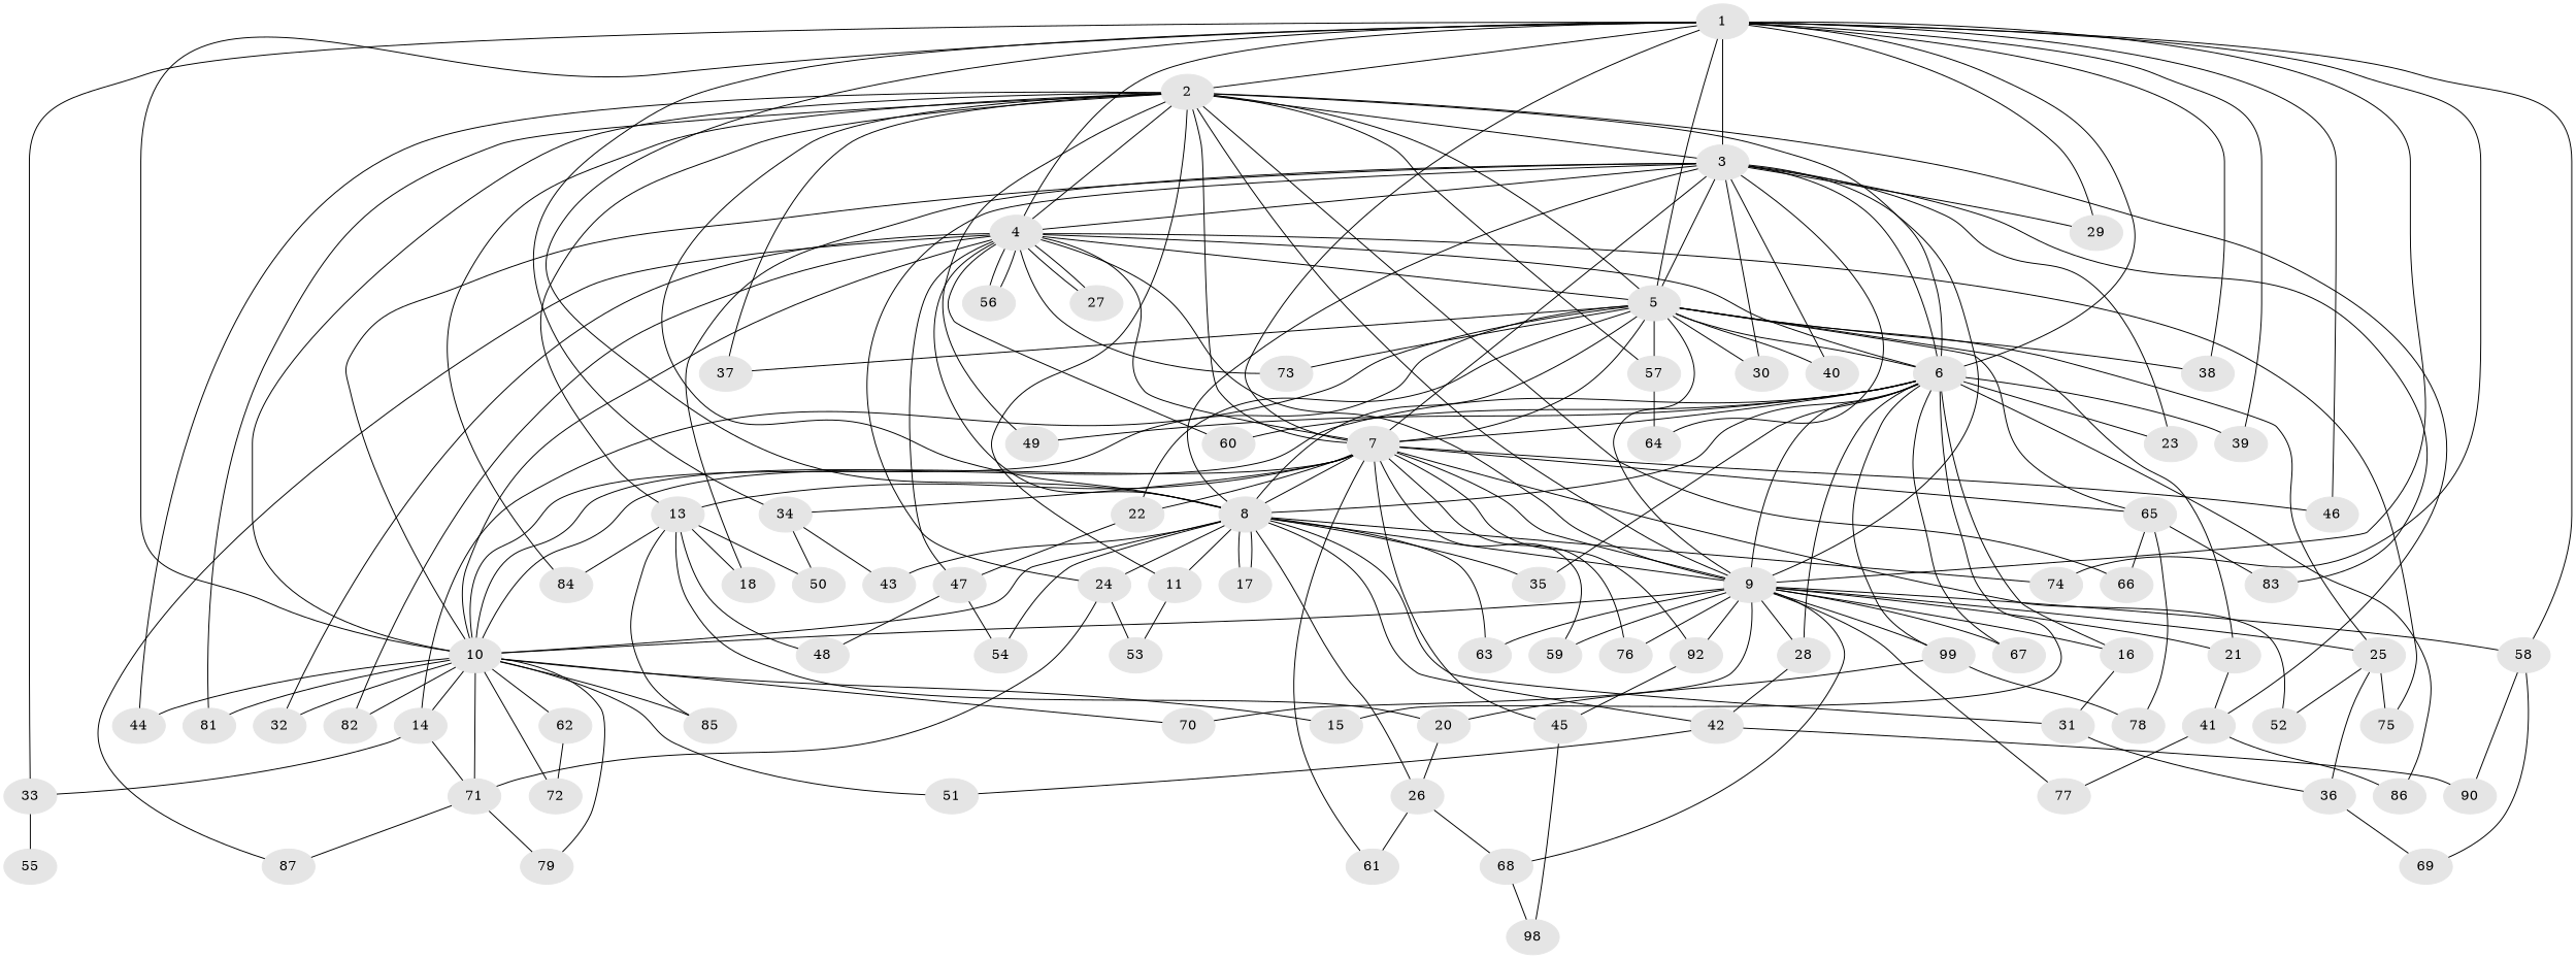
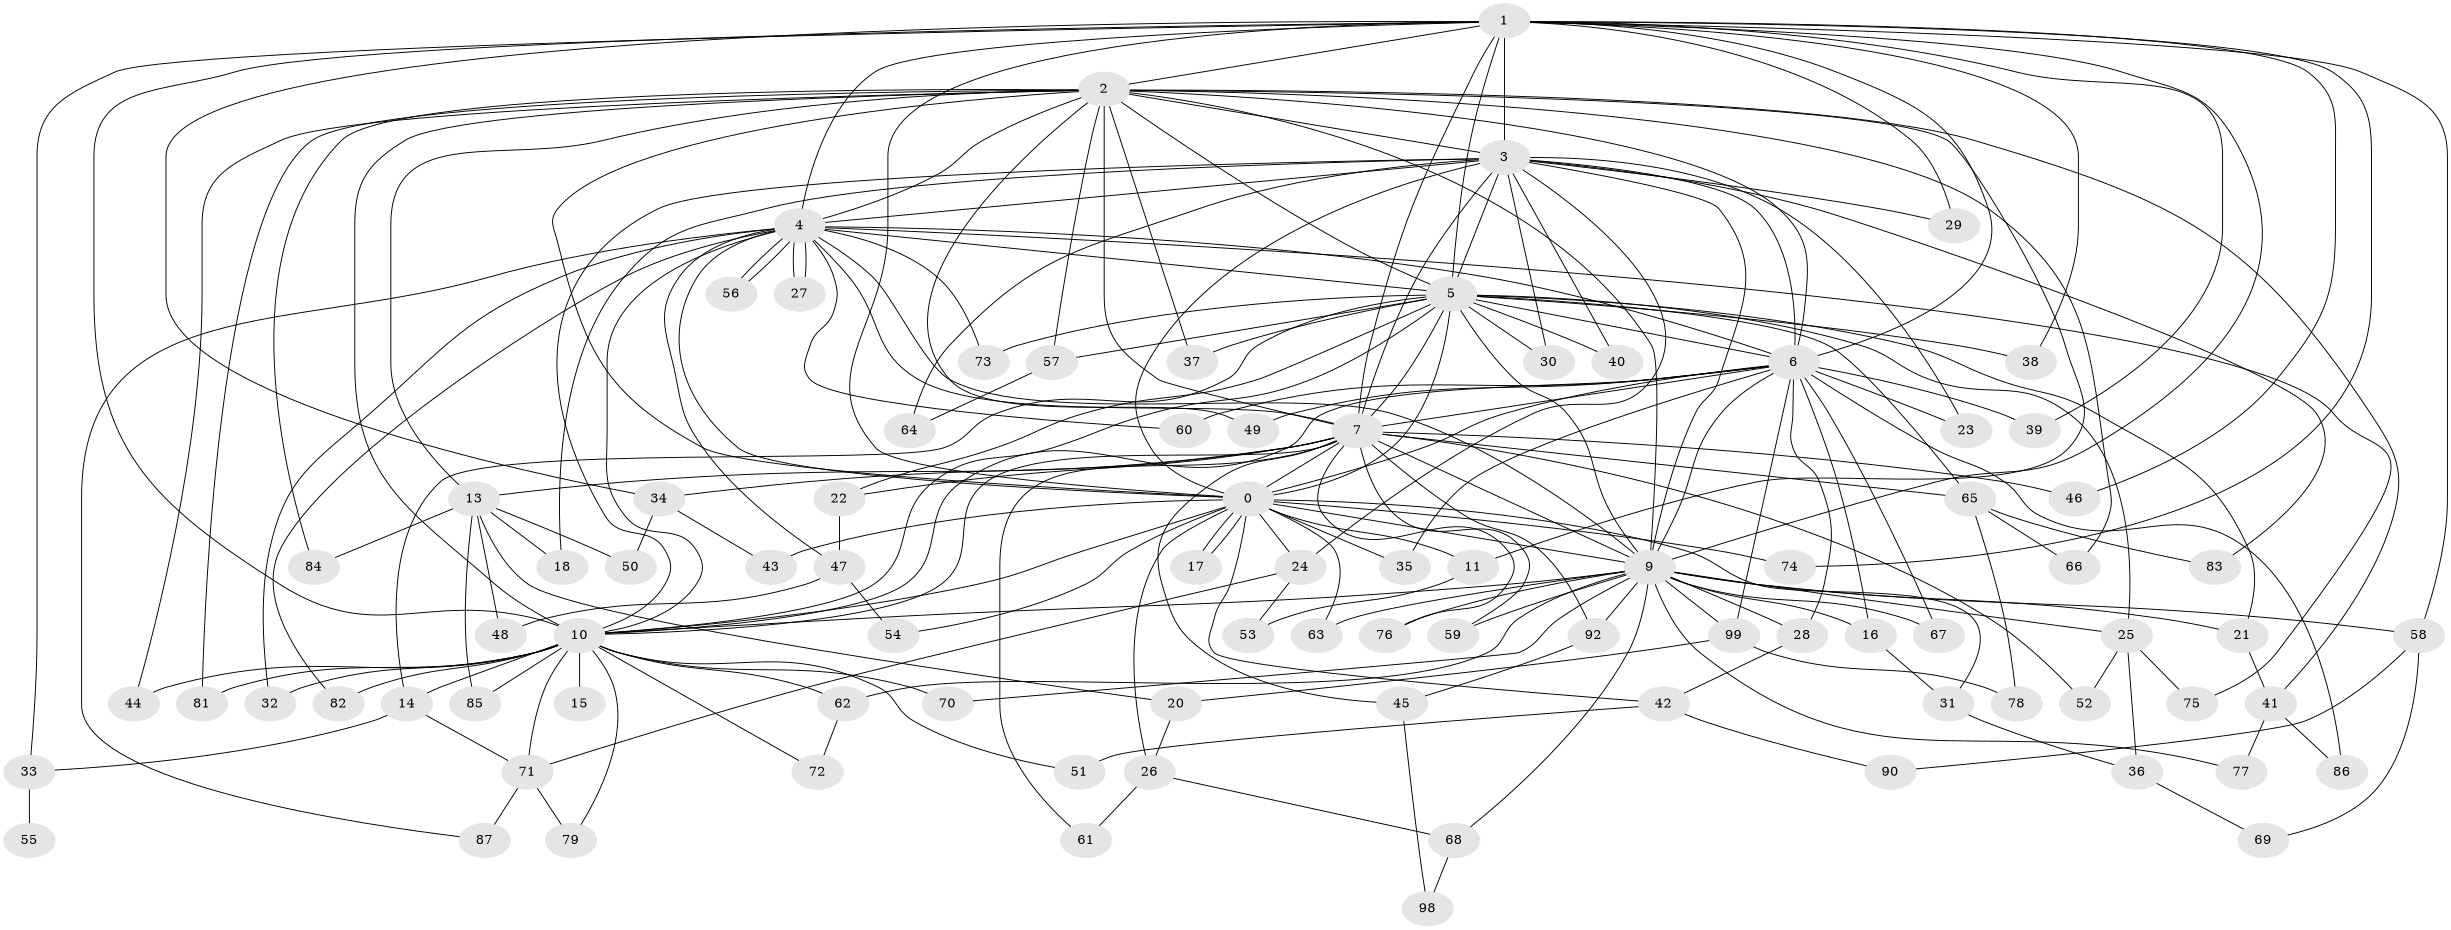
  graph {
    node [color=gray90 style=filled]
    1
    2
    3
    4
    5
    6
    7
-   8
+   8 [label=0]
    9
    10
    29
    33
    34
    38
    39
    46
    58
    74
    11
    13
    37
    41
    44
    49
    57
    66
    81
    84
    18
    23
    24
    30
    40
    64
    83
    27
    32
    47
    56
    60
    73
    75
    82
    87
    14
    21
    22
    25
    65
    15
    16
    n52 [label=99]
    28
    35
    67
    86
    n57 [label=92]
    45
    52
    59
    61
    76
    17
    26
    31
    42
    43
    54
    63
    62
    68
    70
    77
    51
    72
    79
    85
    71
    55
    50
    69
    n82 [label=90]
    53
    20
    48
    36
    78
    n88 [label=98]
    1 -- 2
    1 -- 3
    1 -- 4
    1 -- 5
    1 -- 6
    1 -- 7
    1 -- 8
    1 -- 9
    1 -- 10
    1 -- 29
    1 -- 33
    1 -- 34
    1 -- 38
    1 -- 39
    1 -- 46
    1 -- 58
    1 -- 74
    2 -- 3
    2 -- 4
    2 -- 5
    2 -- 6
    2 -- 7
    2 -- 8
    2 -- 9
    2 -- 10
    2 -- 11
    2 -- 13
    2 -- 37
    2 -- 41
    2 -- 44
    2 -- 49
    2 -- 57
    2 -- 66
    2 -- 81
    2 -- 84
    3 -- 4
    3 -- 5
    3 -- 6
    3 -- 7
    3 -- 8
    3 -- 9
    3 -- 10
    3 -- 29
    3 -- 18
    3 -- 23
    3 -- 24
    3 -- 30
    3 -- 40
    3 -- 64
    3 -- 83
    4 -- 5
    4 -- 6
    4 -- 7
    4 -- 8
    4 -- 9
    4 -- 10
    4 -- 27
    4 -- 27
    4 -- 32
    4 -- 47
    4 -- 56
    4 -- 56
    4 -- 60
    4 -- 73
    4 -- 75
    4 -- 82
    4 -- 87
    5 -- 6
    5 -- 7
    5 -- 8
    5 -- 9
    5 -- 10
    5 -- 38
    5 -- 37
    5 -- 57
    5 -- 30
    5 -- 40
    5 -- 73
    5 -- 14
    5 -- 21
    5 -- 22
    5 -- 25
    5 -- 65
    6 -- 7
    6 -- 8
    6 -- 9
    6 -- 10
    6 -- 39
    6 -- 49
    6 -- 23
    6 -- 60
-   6 -- 15
    6 -- 16
    6 -- n52
    6 -- 28
    6 -- 35
    6 -- 67
    6 -- 86
    7 -- 8
    7 -- 9
    7 -- 10
    7 -- 34
    7 -- 46
    7 -- 13
    7 -- 22
    7 -- 65
    7 -- n57
    7 -- 45
    7 -- 52
    7 -- 59
    7 -- 61
    7 -- 76
    8 -- 9
    8 -- 10
    8 -- 74
    8 -- 11
    8 -- 24
    8 -- 35
    8 -- 17
    8 -- 17
    8 -- 26
    8 -- 31
    8 -- 42
    8 -- 43
    8 -- 54
    8 -- 63
    9 -- 10
    9 -- 58
    9 -- 21
    9 -- 25
    9 -- 16
    9 -- n52
    9 -- 28
    9 -- 67
    9 -- n57
    9 -- 59
    9 -- 76
    9 -- 63
+   9 -- 62
    9 -- 68
    9 -- 70
    9 -- 77
    10 -- 44
    10 -- 81
    10 -- 32
    10 -- 82
    10 -- 14
    10 -- 15
    10 -- 62
    10 -- 70
    10 -- 51
    10 -- 72
    10 -- 79
    10 -- 85
    10 -- 71
    33 -- 55
    34 -- 43
    34 -- 50
    58 -- 69
    58 -- n82
    11 -- 53
    13 -- 84
    13 -- 18
    13 -- 85
    13 -- 50
    13 -- 20
    13 -- 48
    41 -- 86
    41 -- 77
    57 -- 64
    24 -- 71
    24 -- 53
    47 -- 54
    47 -- 48
    14 -- 33
    14 -- 71
    21 -- 41
    22 -- 47
    25 -- 75
    25 -- 52
    25 -- 36
    65 -- 66
    65 -- 83
    65 -- 78
    16 -- 31
    n52 -- 20
    n52 -- 78
    28 -- 42
    n57 -- 45
    45 -- n88
    26 -- 61
    26 -- 68
    31 -- 36
    42 -- 51
    42 -- n82
    62 -- 72
    68 -- n88
    71 -- 87
    71 -- 79
    20 -- 26
    36 -- 69
  }
